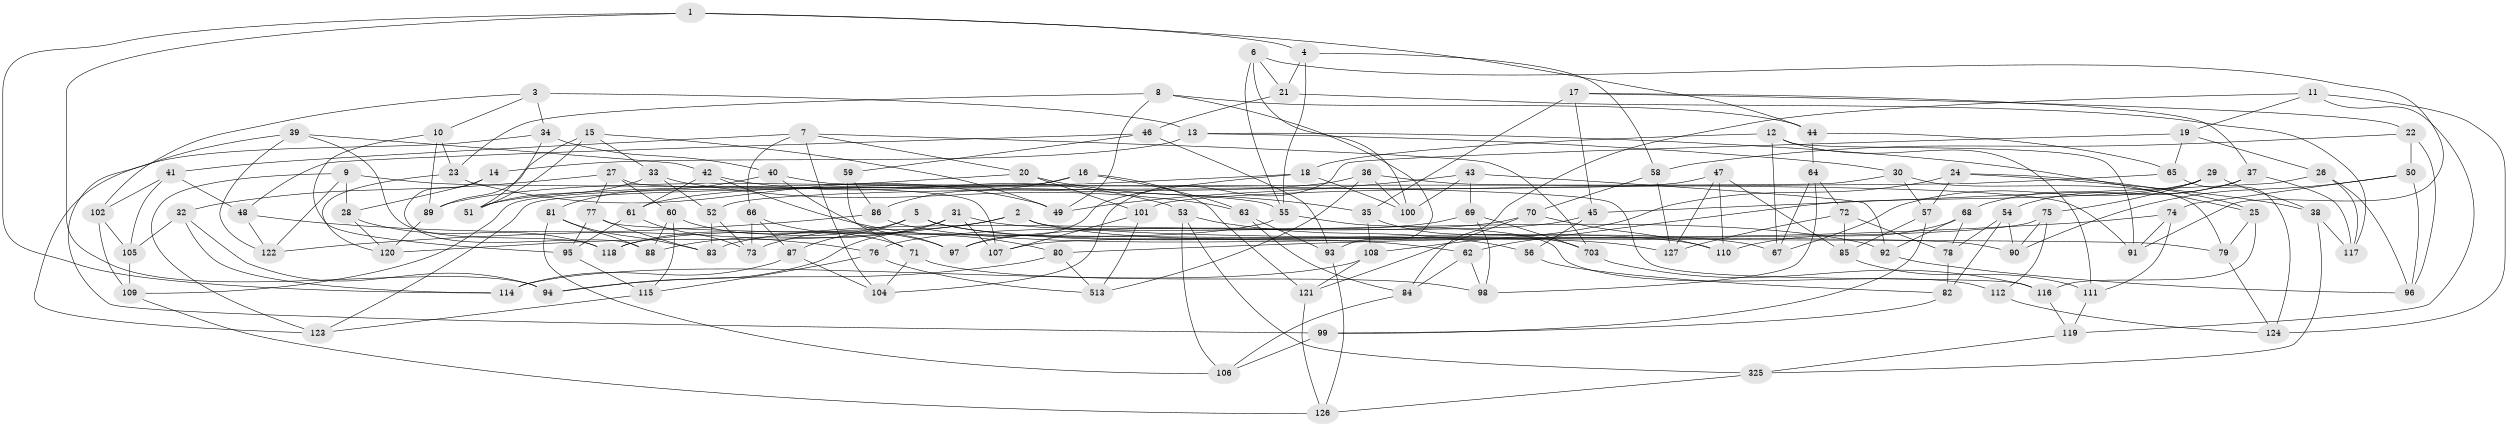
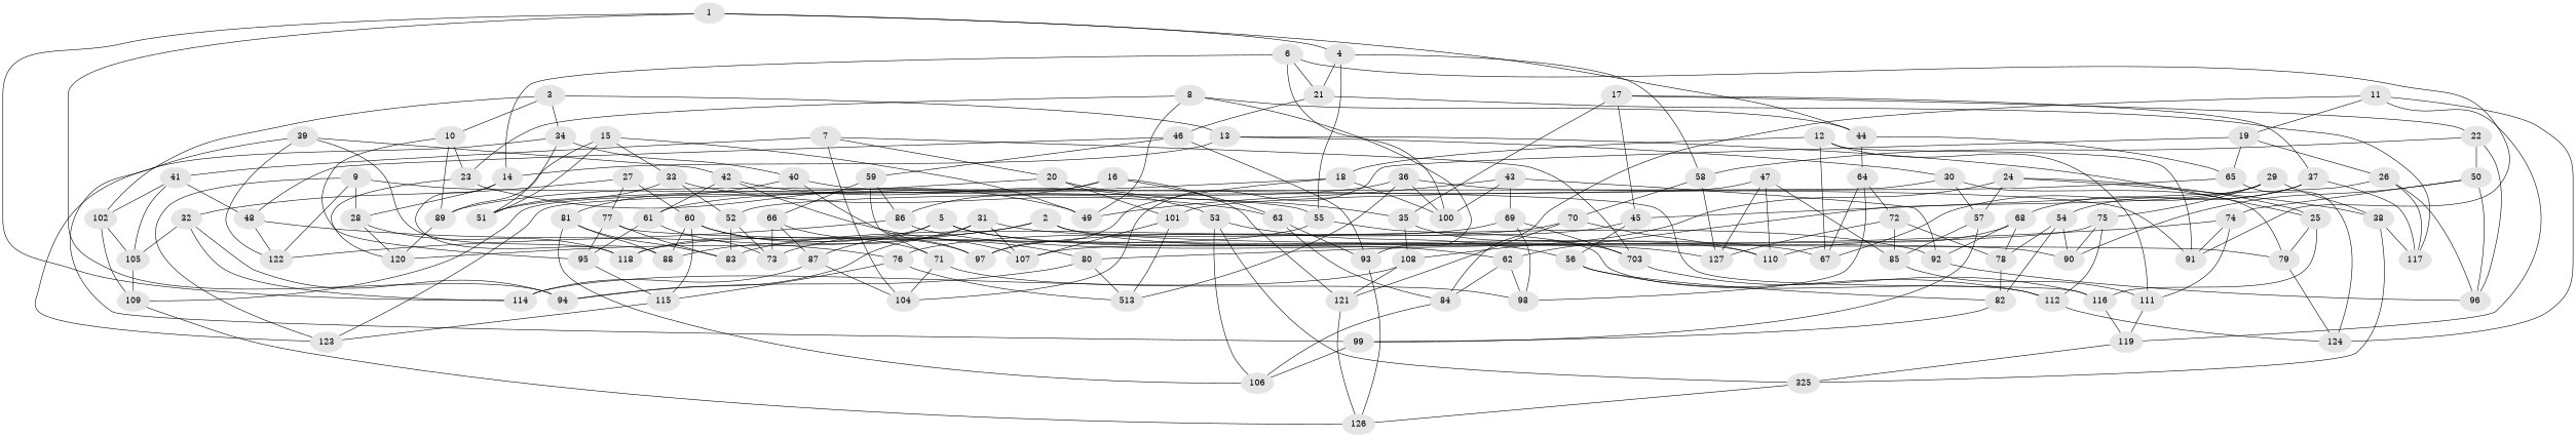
  graph {
    node [color=gray90 style=filled]
    1
    4
    44
    94
    114
    21
    55
    58
    65
    64
    2
    67
    73
    90
    120
    3
    10
    13
    34
    102
    23
    89
    95
    14
    25
    30
    123
    51
    40
    109
    105
    46
    117
    118
    112
    127
    70
    5
    62
    87
    110
    84
    98
    104
    6
    91
    100
    28
    88
    7
    20
    41
    n53 [label=703]
    35
    101
    48
    116
    8
    49
    93
    126
    9
    122
    115
    11
    19
    119
    124
    26
    106
    n71 [label=325]
    12
    18
    111
    61
    97
    79
    57
    15
    33
    63
    52
    16
    86
    121
    17
    22
    37
    45
    50
    96
    108
    54
    68
    56
    107
    n97 [label=513]
    59
    74
    24
    38
    99
    85
    27
    32
    60
    77
    71
    83
    29
    75
    31
    92
    81
    36
    78
    82
    39
    42
    53
    80
    76
    43
    69
    72
    66
    47
    1 -- 4
    1 -- 44
    1 -- 94
    1 -- 114
    4 -- 21
    4 -- 55
    4 -- 58
    44 -- 65
    44 -- 64
    21 -- 46
    21 -- 117
    55 -- 118
    55 -- 112
    58 -- 127
    58 -- 70
    65 -- 101
    65 -- 124
    64 -- 67
    64 -- 98
    64 -- 72
    2 -- 67
    2 -- 73
    2 -- 90
    2 -- 120
    3 -- 10
    3 -- 13
    3 -- 34
    3 -- 102
    10 -- 23
    10 -- 89
    10 -- 95
    13 -- 14
    13 -- 25
    13 -- 30
    34 -- 123
    34 -- 51
    34 -- 40
    102 -- 109
    102 -- 105
    23 -- 120
    23 -- 49
    89 -- 120
    95 -- 115
    14 -- 28
    14 -- 88
    25 -- 116
    25 -- 79
    30 -- 123
    30 -- 79
    30 -- 57
    40 -- 116
    40 -- 97
    40 -- 81
    109 -- 126
    105 -- 109
    46 -- 48
    46 -- 93
    46 -- 59
    112 -- 124
    70 -- 110
    70 -- 121
    70 -- 83
    5 -- 118
    5 -- 62
    5 -- 87
    5 -- 110
    62 -- 84
    62 -- 98
    87 -- 114
    87 -- 104
    84 -- 106
    6 -- 21
-   6 -- 55
+   6 -- 14
    6 -- 91
    6 -- 100
    28 -- 120
    28 -- 118
    7 -- 104
    7 -- 20
    7 -- 41
    7 -- n53
    20 -- 51
    20 -- 35
    20 -- 101
    41 -- 102
    41 -- 105
    41 -- 48
    n53 -- 116
    35 -- n53
    35 -- 108
    101 -- 107
    101 -- n97
    48 -- 122
    48 -- 76
    116 -- 119
    8 -- 44
    8 -- 23
    8 -- 49
    8 -- 93
    93 -- 126
    9 -- 55
    9 -- 123
    9 -- 28
    9 -- 122
    115 -- 123
    11 -- 84
    11 -- 19
    11 -- 119
    11 -- 124
    19 -- 65
    19 -- 104
    19 -- 26
    119 -- n71
    26 -- 117
    26 -- 45
    26 -- 96
    n71 -- 126
    12 -- 67
    12 -- 91
    12 -- 18
    12 -- 111
    18 -- 100
    18 -- 61
    18 -- 97
    111 -- 119
    61 -- 73
    61 -- 95
    79 -- 124
    57 -- 99
    57 -- 85
    15 -- 89
    15 -- 51
    15 -- 49
    15 -- 33
    33 -- 51
    33 -- 63
    33 -- 52
    63 -- 84
    63 -- 93
    52 -- 73
    52 -- 83
    16 -- 109
    16 -- 63
    16 -- 86
    16 -- 121
    86 -- 127
    86 -- 122
    121 -- 126
    17 -- 35
    17 -- 22
    17 -- 37
    17 -- 45
    22 -- 58
    22 -- 50
    22 -- 96
    37 -- 117
    37 -- 54
    37 -- 68
    45 -- 97
    45 -- 56
    50 -- 90
    50 -- 96
    50 -- 74
    108 -- 114
    108 -- 121
    54 -- 90
    54 -- 78
    54 -- 82
    68 -- 110
    68 -- 92
    68 -- 78
+   56 -- 112
    56 -- 82
    59 -- 86
    59 -- 71
-   7 -- 66
+   59 -- 66
    74 -- 91
    74 -- 111
    74 -- 80
    24 -- 25
    24 -- 57
    24 -- 108
    24 -- 38
    38 -- 117
    38 -- n71
    99 -- 106
    85 -- 111
-   27 -- 107
+   60 -- 107
    27 -- 32
    27 -- 60
    27 -- 77
    32 -- 94
    32 -- 114
    32 -- 105
    60 -- 88
    60 -- 115
    60 -- 71
    77 -- 95
    77 -- 79
    77 -- 83
    71 -- 98
    71 -- 104
    29 -- 67
    29 -- 62
    29 -- 38
    29 -- 75
    75 -- 90
    75 -- 112
    75 -- 107
    31 -- 94
    31 -- 88
    31 -- 107
    31 -- 92
    92 -- 96
    81 -- 88
    81 -- 106
    81 -- 83
    36 -- 89
    36 -- 91
    36 -- 100
    36 -- n97
    78 -- 82
    82 -- 99
    39 -- 118
    39 -- 122
    39 -- 99
    39 -- 42
    42 -- 61
    42 -- 53
    42 -- 80
    53 -- 106
    53 -- n71
    53 -- 56
    80 -- 94
    80 -- n97
    76 -- 115
    76 -- n97
    43 -- 100
    43 -- 49
    43 -- 92
    43 -- 69
    69 -- 98
    69 -- n53
    69 -- 76
    72 -- 127
    72 -- 85
    72 -- 78
    66 -- 73
    66 -- 87
    66 -- 97
    47 -- 127
    47 -- 110
    47 -- 52
    47 -- 85
  }
